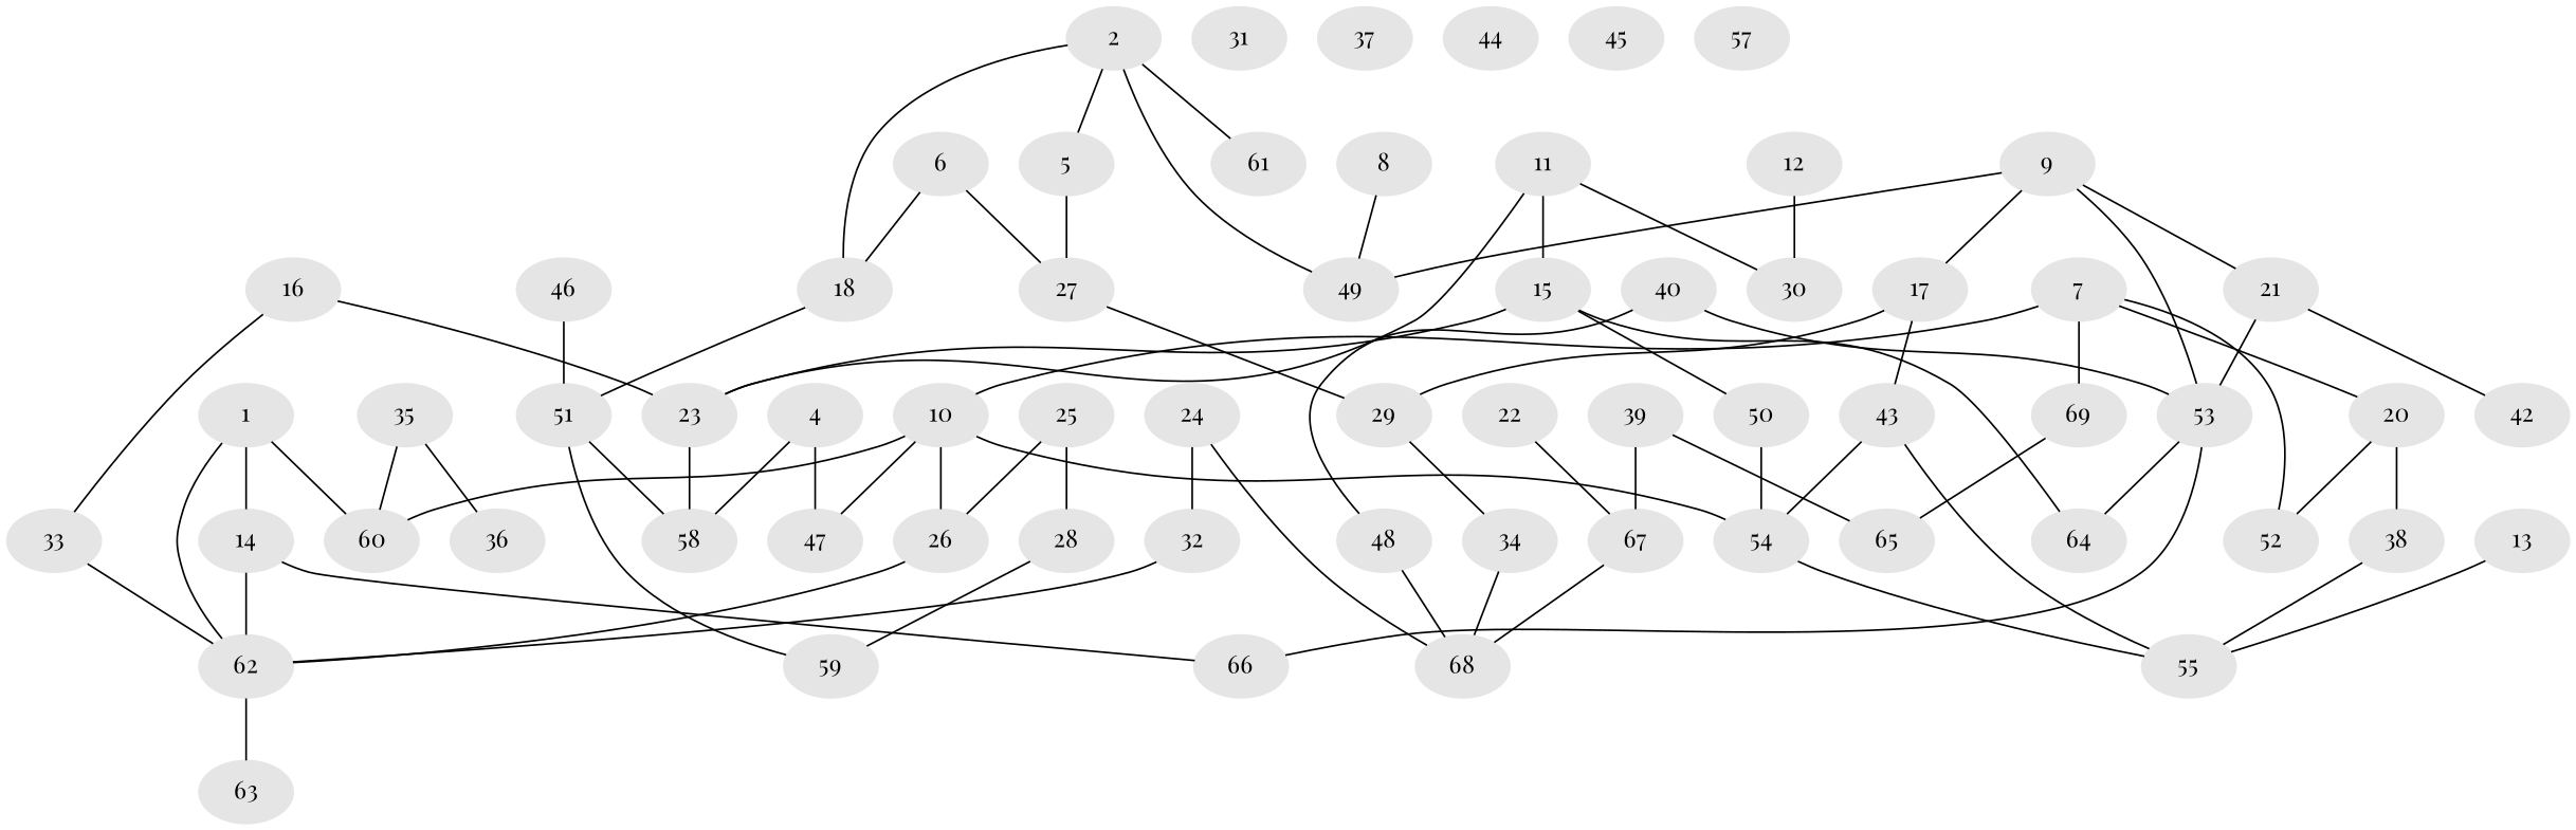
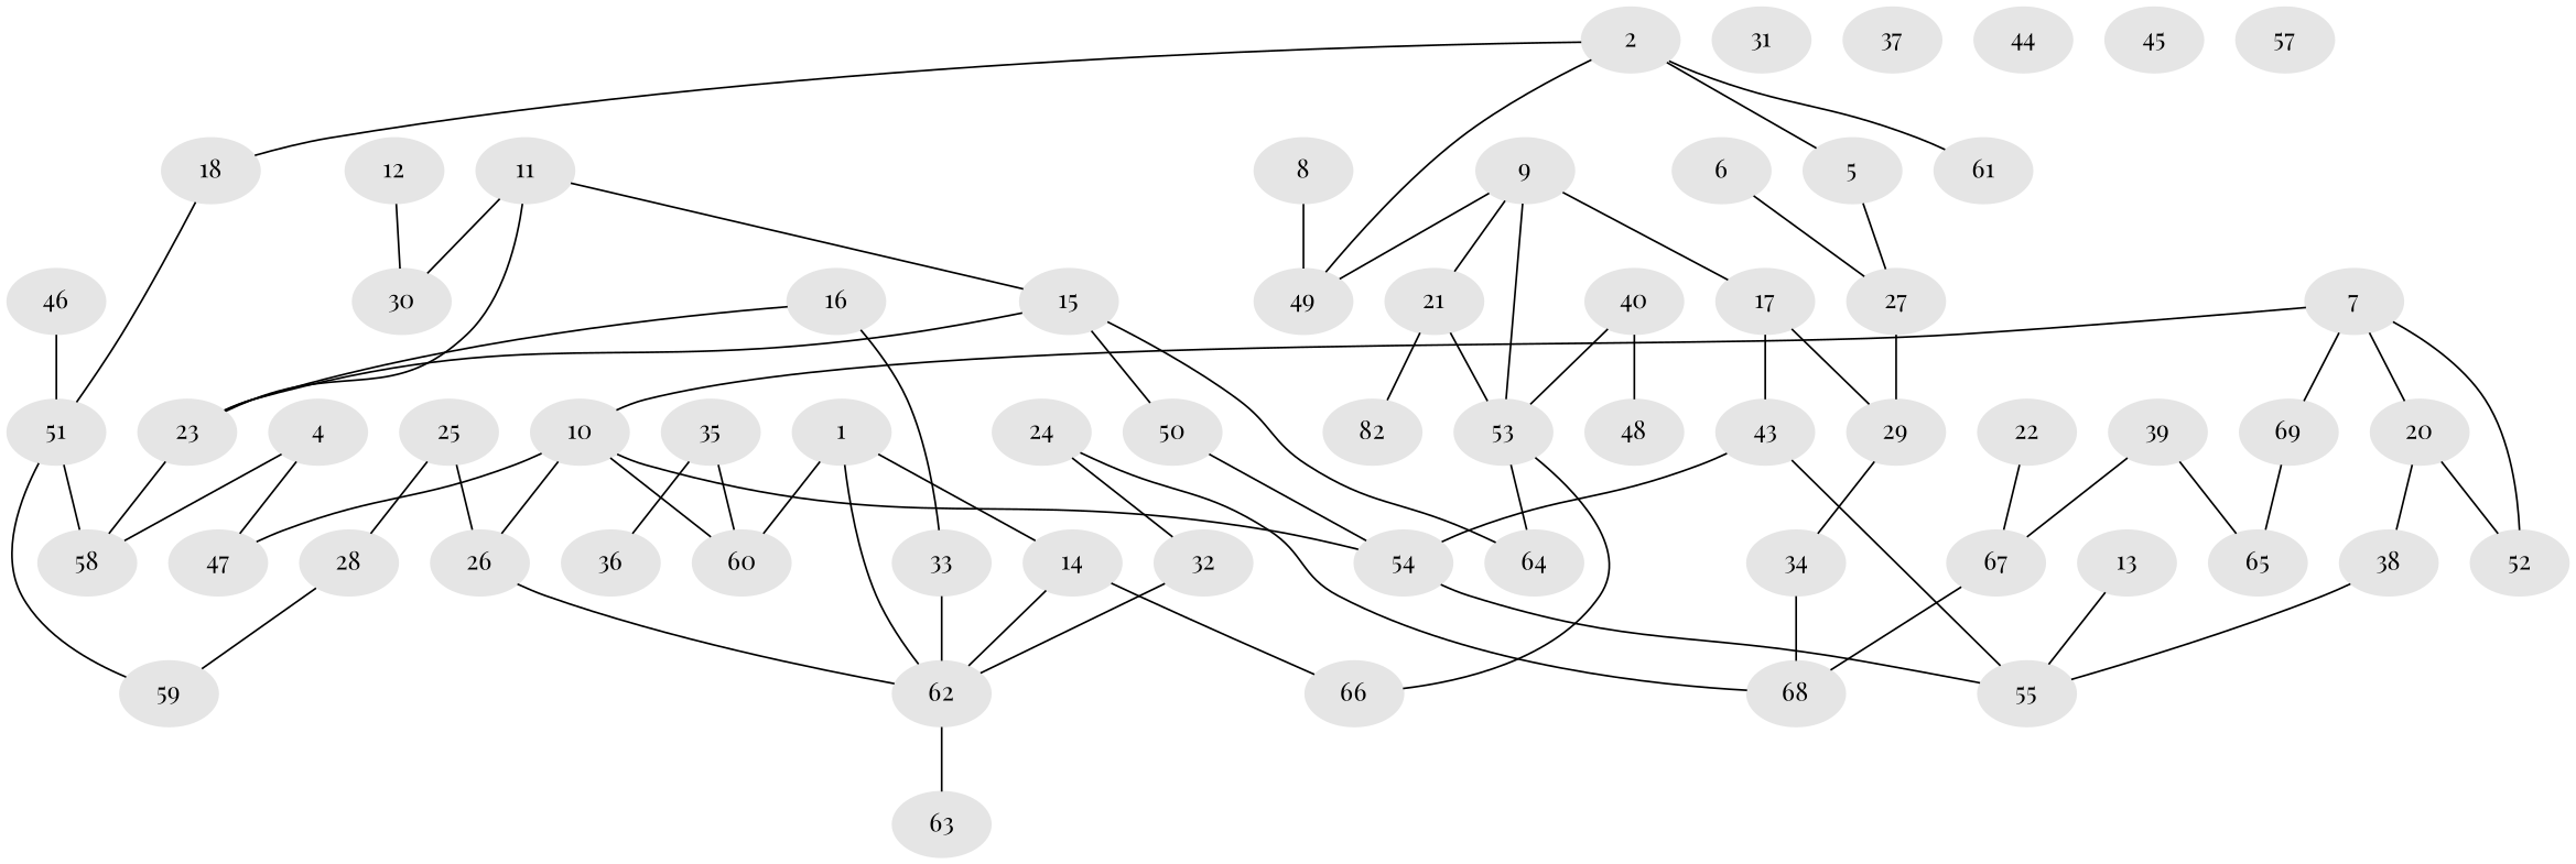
  graph {
    fontname="Playfair Display"
    node [color=gray90 fontname="Playfair Display" style=filled]
    edge [fontname="Playfair Display"]
    1
    14
    60
    62
    66
    63
    2
    5
    18
    49
    61
    27
    51
    29
    4
    47
    58
    6
    7
    10
    n21 [label=69]
    20
    52
    26
    54
    65
    38
    8
    9
    17
    21
    53
    43
-   42
+   42 [label=82]
    64
    55
    11
    15
    23
    30
    50
    12
    13
    16
    33
    34
    22
    67
    59
    68
    24
    32
    25
    28
    31
    35
    36
    37
    39
    40
    48
    44
    45
    46
    57
    1 -- 14
    1 -- 60
    1 -- 62
    14 -- 62
    14 -- 66
    62 -- 63
    2 -- 5
    2 -- 18
    2 -- 49
    2 -- 61
    5 -- 27
    18 -- 51
    27 -- 29
    51 -- 58
    51 -- 59
    29 -- 34
    4 -- 47
    4 -- 58
-   6 -- 18
    6 -- 27
    7 -- 10
    7 -- n21
    7 -- 20
    7 -- 52
    10 -- 60
    10 -- 47
    10 -- 26
    10 -- 54
    n21 -- 65
    20 -- 52
    20 -- 38
    26 -- 62
    54 -- 55
    38 -- 55
    8 -- 49
    9 -- 49
    9 -- 17
    9 -- 21
    9 -- 53
    17 -- 29
    17 -- 43
    21 -- 53
    21 -- 42
    53 -- 66
    53 -- 64
    43 -- 54
    43 -- 55
    11 -- 15
    11 -- 23
    11 -- 30
    15 -- 64
    15 -- 23
    15 -- 50
    23 -- 58
    50 -- 54
    12 -- 30
    13 -- 55
    16 -- 23
    16 -- 33
    33 -- 62
    34 -- 68
    22 -- 67
    67 -- 68
    24 -- 68
    24 -- 32
    32 -- 62
    25 -- 26
    25 -- 28
    28 -- 59
    35 -- 60
    35 -- 36
    39 -- 65
    39 -- 67
    40 -- 53
    40 -- 48
-   48 -- 68
    46 -- 51
  }
